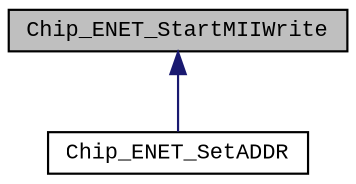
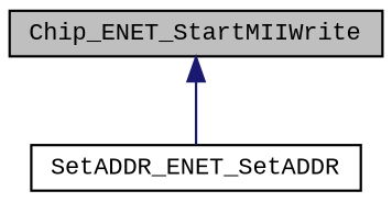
  digraph {
    rankdir=TB
    fontname="Liberation Mono"
    node [color=black fontname="Liberation Mono" fontsize=10 shape=record style=filled]
    n1 [fillcolor=grey75 fontcolor=black height=0.2 label=Chip_ENET_StartMIIWrite width=0.4]
-   n2 [fillcolor=white height=0.2 label=Chip_ENET_SetADDR width=0.4]
+   n2 [fillcolor=white height=0.2 label=SetADDR_ENET_SetADDR width=0.4]
    n1 -> n2 [color=midnightblue dir=back fontname="Liberation Mono" fontsize=10 labelfontname=FreeSans labelfontsize=10 style=solid]
  }
